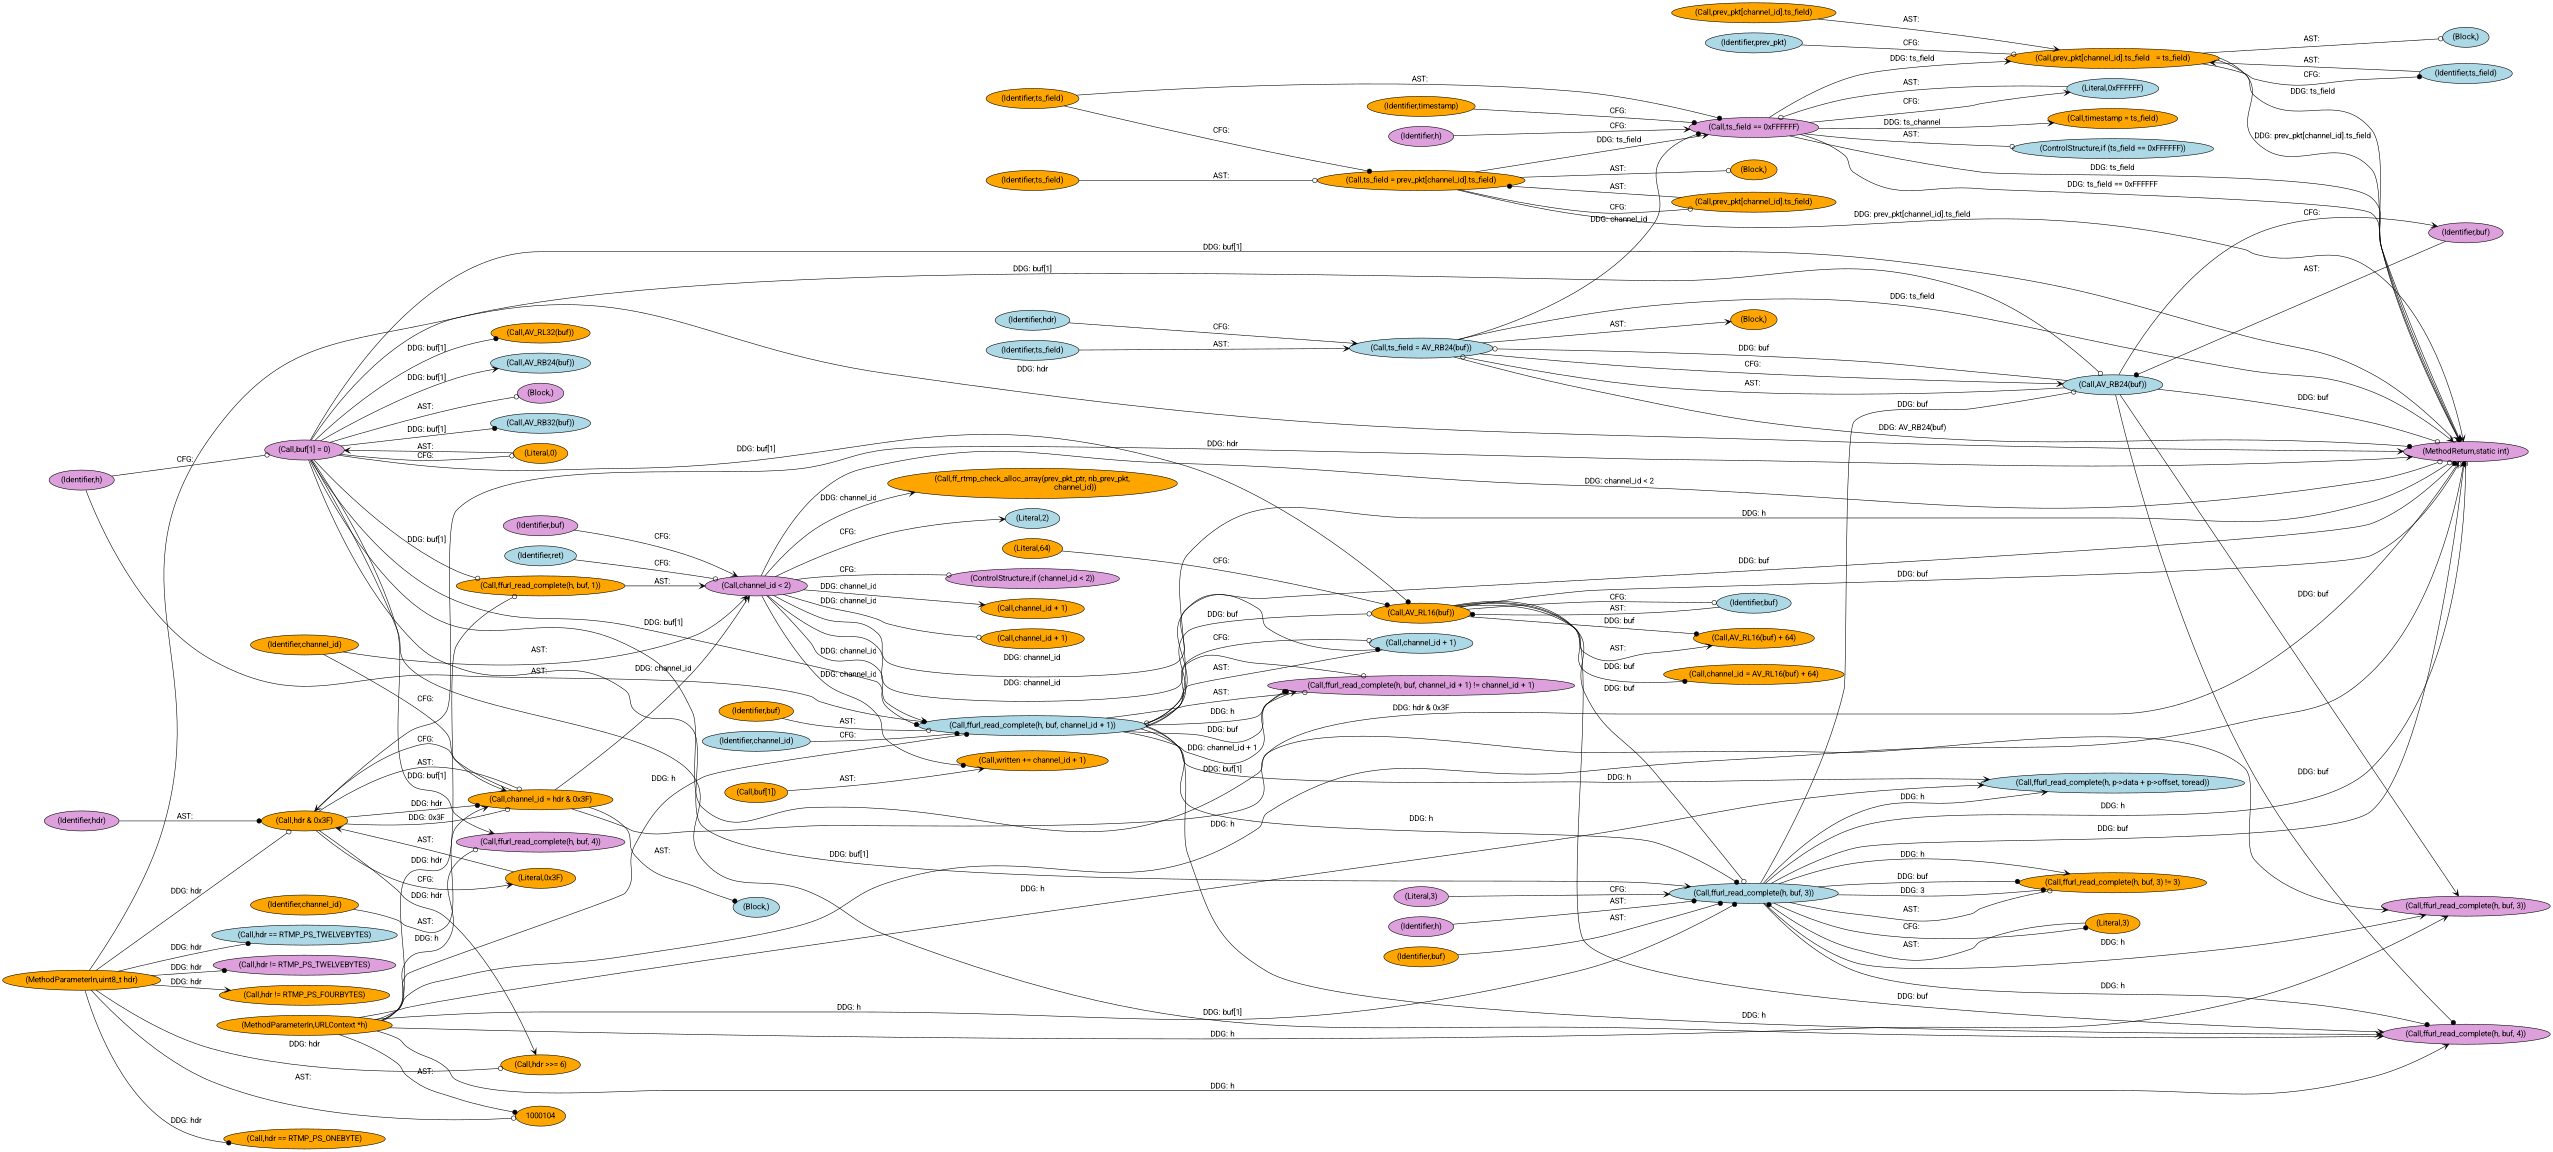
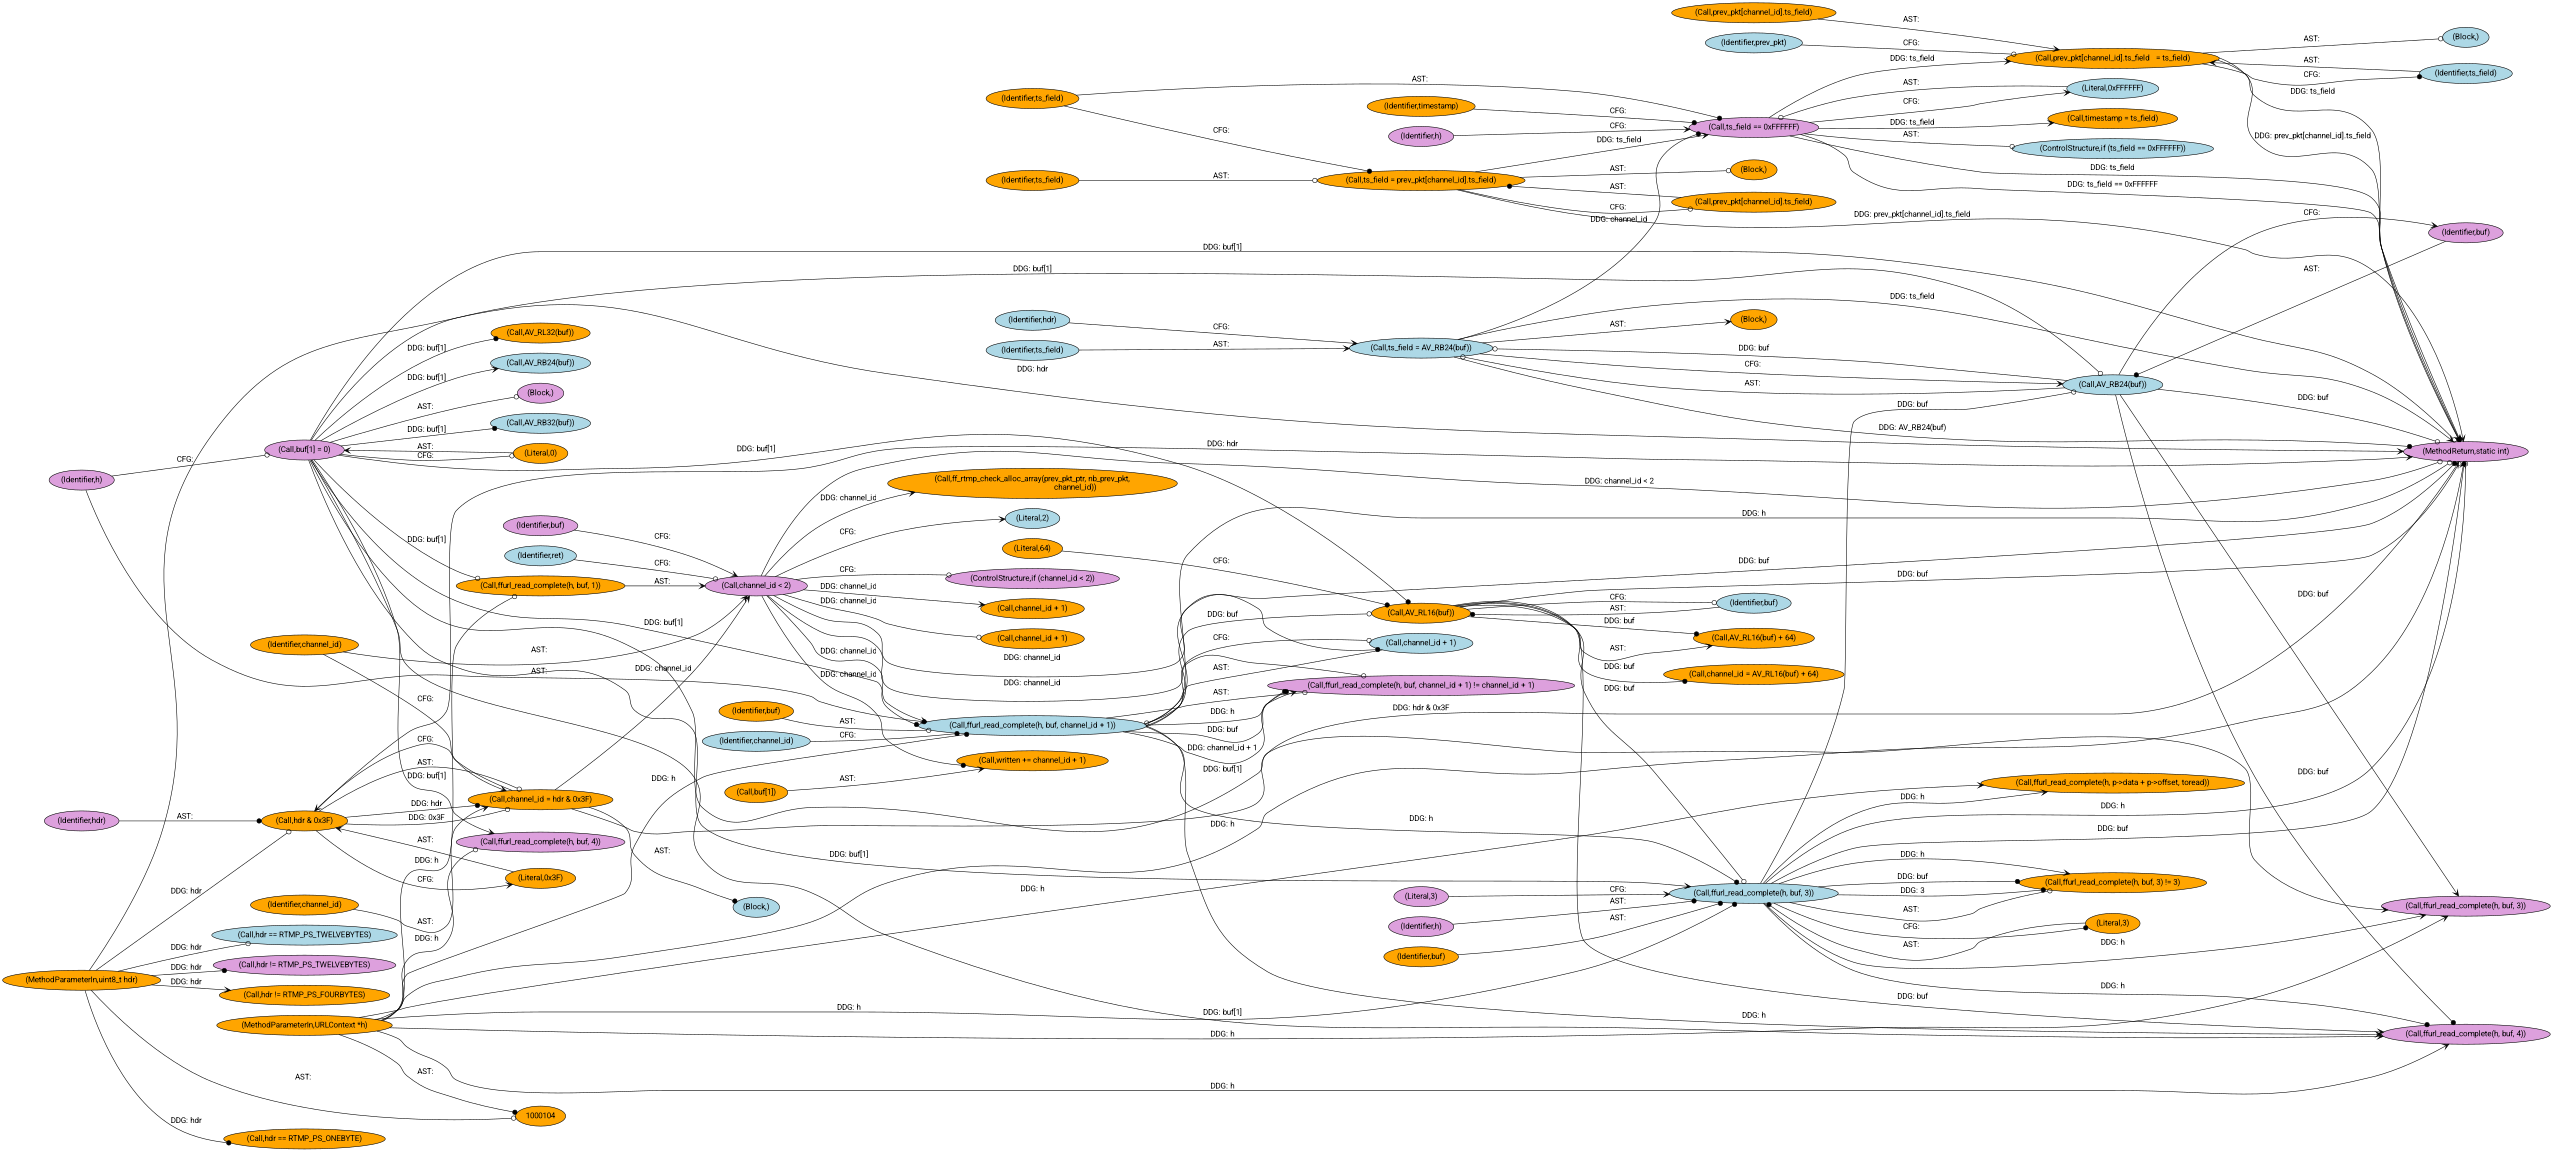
  digraph {
    fontname=Roboto
    rankdir=LR
    node [fillcolor=orange fontname=Roboto style=filled]
    edge [arrowhead=vee fontname=Roboto]
    n1 [label="(Call,prev_pkt[channel_id].ts_field   = ts_field)"]
    n2 [fillcolor=lightblue label="(Identifier,ts_field)"]
    n3 [fillcolor=lightblue label="(Block,)"]
    n4 [fillcolor=plum label="(MethodReturn,static int)"]
    n5 [fillcolor=plum label="(Call,ts_field == 0xFFFFFF)"]
    n6 [fillcolor=lightblue label="(ControlStructure,if (ts_field == 0xFFFFFF))"]
    n7 [fillcolor=lightblue label="(Literal,0xFFFFFF)"]
    n8 [label="(Call,timestamp = ts_field)"]
    n9 [label="(Call,ts_field = prev_pkt[channel_id].ts_field)"]
    n10 [label="(Block,)"]
    n11 [label="(Call,prev_pkt[channel_id].ts_field)"]
    n12 [fillcolor=lightblue label="(Call,ts_field = AV_RB24(buf))"]
    n13 [fillcolor=lightblue label="(Call,AV_RB24(buf))"]
    n14 [label="(Block,)"]
    n15 [fillcolor=plum label="(Identifier,buf)"]
    n16 [fillcolor=plum label="(Call,ffurl_read_complete(h, buf, 4))"]
    n17 [fillcolor=plum label="(Call,ffurl_read_complete(h, buf, 3))"]
    n18 [fillcolor=plum label="(Call,buf[1] = 0)"]
    n19 [fillcolor=lightblue label="(Call,ffurl_read_complete(h, buf, 3))"]
    n20 [fillcolor=lightblue label="(Call,ffurl_read_complete(h, buf, channel_id + 1))"]
    n21 [label="(Call,AV_RL16(buf))"]
    n22 [label="(Call,AV_RL32(buf))"]
    n23 [fillcolor=lightblue label="(Call,AV_RB24(buf))"]
    n24 [label="(Call,ffurl_read_complete(h, buf, 1))"]
    n25 [fillcolor=plum label="(Call,ffurl_read_complete(h, buf, 4))"]
    n26 [fillcolor=plum label="(Block,)"]
    n27 [fillcolor=lightblue label="(Call,AV_RB32(buf))"]
    n28 [label="(Literal,0)"]
-   n29 [fillcolor=lightblue label="(Call,ffurl_read_complete(h, p->data + p->offset, toread))"]
+   n29 [label="(Call,ffurl_read_complete(h, p->data + p->offset, toread))"]
    n30 [label="(Call,ffurl_read_complete(h, buf, 3) != 3)"]
    n31 [label="(Literal,3)"]
    n32 [fillcolor=plum label="(Call,ffurl_read_complete(h, buf, channel_id + 1) != channel_id + 1)"]
    n33 [fillcolor=lightblue label="(Call,channel_id + 1)"]
    n34 [fillcolor=lightblue label="(Identifier,buf)"]
    n35 [label="(Call,channel_id = AV_RL16(buf) + 64)"]
    n36 [label="(Call,AV_RL16(buf) + 64)"]
    n37 [fillcolor=plum label="(Call,channel_id < 2)"]
    n38 [label="(MethodParameterIn,URLContext *h)"]
    1000104
    n40 [fillcolor=plum label="(ControlStructure,if (channel_id < 2))"]
    n41 [label="(Call,written += channel_id + 1)"]
    n42 [label="(Call,channel_id + 1)"]
    n43 [label="(Call,channel_id + 1)"]
    n44 [label="(Call,ff_rtmp_check_alloc_array(prev_pkt_ptr, nb_prev_pkt,\n                                         channel_id))"]
    n45 [fillcolor=lightblue label="(Literal,2)"]
    n46 [label="(Call,channel_id = hdr & 0x3F)"]
    n47 [label="(Call,hdr & 0x3F)"]
    n48 [fillcolor=lightblue label="(Block,)"]
-   n49 [label="(Call,hdr >>= 6)"]
    n50 [label="(Literal,0x3F)"]
    n51 [label="(MethodParameterIn,uint8_t hdr)"]
    n52 [label="(Call,hdr == RTMP_PS_ONEBYTE)"]
    n53 [fillcolor=lightblue label="(Call,hdr == RTMP_PS_TWELVEBYTES)"]
    n54 [fillcolor=plum label="(Call,hdr != RTMP_PS_TWELVEBYTES)"]
    n55 [label="(Call,hdr != RTMP_PS_FOURBYTES)"]
    n56 [label="(Call,prev_pkt[channel_id].ts_field)"]
    n57 [fillcolor=lightblue label="(Identifier,ts_field)"]
    n58 [fillcolor=plum label="(Identifier,buf)"]
    n59 [label="(Identifier,ts_field)"]
    n60 [label="(Identifier,ts_field)"]
    n61 [fillcolor=plum label="(Literal,3)"]
    n62 [label="(Identifier,buf)"]
    n63 [fillcolor=plum label="(Identifier,h)"]
    n64 [label="(Identifier,buf)"]
    n65 [label="(Literal,64)"]
    n66 [fillcolor=plum label="(Identifier,hdr)"]
    n67 [label="(Identifier,timestamp)"]
    n68 [label="(Call,buf[1])"]
    n69 [fillcolor=lightblue label="(Identifier,ret)"]
    n70 [fillcolor=plum label="(Identifier,h)"]
    n71 [label="(Identifier,channel_id)"]
    n72 [fillcolor=lightblue label="(Identifier,channel_id)"]
    n73 [fillcolor=lightblue label="(Identifier,prev_pkt)"]
    n74 [fillcolor=lightblue label="(Identifier,hdr)"]
    n75 [label="(Identifier,channel_id)"]
    n76 [fillcolor=plum label="(Identifier,h)"]
    n1 -> n2 [arrowhead=dot label="CFG: "]
    n1 -> n3 [arrowhead=odot label="AST: "]
    n1 -> n4 [label="DDG: ts_field"]
    n1 -> n4 [arrowhead=dot label="DDG: prev_pkt[channel_id].ts_field"]
    n2 -> n1 [label="AST: "]
    n5 -> n1 [label="DDG: ts_field"]
    n5 -> n4 [arrowhead=dot label="DDG: ts_field"]
    n5 -> n4 [label="DDG: ts_field == 0xFFFFFF"]
    n5 -> n6 [arrowhead=odot label="AST: "]
    n5 -> n7 [label="CFG: "]
-   n5 -> n8 [label="DDG: ts_channel"]
+   n5 -> n8 [label="DDG: ts_field"]
    n7 -> n5 [arrowhead=odot label="AST: "]
    n9 -> n4 [label="DDG: prev_pkt[channel_id].ts_field"]
    n9 -> n5 [label="DDG: ts_field"]
    n9 -> n10 [arrowhead=odot label="AST: "]
    n9 -> n11 [arrowhead=odot label="CFG: "]
    n11 -> n9 [arrowhead=dot label="AST: "]
    n12 -> n4 [arrowhead=dot label="DDG: AV_RB24(buf)"]
    n12 -> n4 [label="DDG: ts_field"]
    n12 -> n5 [arrowhead=dot label="DDG: channel_id"]
    n12 -> n13 [label="CFG: "]
    n12 -> n14 [label="AST: "]
    n13 -> n4 [arrowhead=odot label="DDG: buf"]
    n13 -> n12 [arrowhead=odot label="AST: "]
    n13 -> n12 [arrowhead=odot label="DDG: buf"]
    n13 -> n15 [label="CFG: "]
    n13 -> n16 [arrowhead=dot label="DDG: buf"]
    n13 -> n17 [label="DDG: buf"]
    n15 -> n13 [arrowhead=dot label="AST: "]
    n18 -> n4 [arrowhead=odot label="DDG: buf[1]"]
    n18 -> n13 [arrowhead=odot label="DDG: buf[1]"]
    n18 -> n16 [label="DDG: buf[1]"]
    n18 -> n17 [label="DDG: buf[1]"]
    n18 -> n19 [label="DDG: buf[1]"]
    n18 -> n20 [label="DDG: buf[1]"]
    n18 -> n21 [arrowhead=dot label="DDG: buf[1]"]
    n18 -> n22 [arrowhead=dot label="DDG: buf[1]"]
    n18 -> n23 [label="DDG: buf[1]"]
    n18 -> n24 [arrowhead=odot label="DDG: buf[1]"]
    n18 -> n25 [label="DDG: buf[1]"]
    n18 -> n26 [arrowhead=odot label="AST: "]
    n18 -> n27 [arrowhead=dot label="DDG: buf[1]"]
    n18 -> n28 [arrowhead=odot label="CFG: "]
    n19 -> n4 [arrowhead=odot label="DDG: h"]
    n19 -> n4 [arrowhead=dot label="DDG: buf"]
    n19 -> n13 [arrowhead=odot label="DDG: buf"]
    n19 -> n16 [arrowhead=dot label="DDG: h"]
    n19 -> n17 [label="DDG: h"]
    n19 -> n29 [label="DDG: h"]
    n19 -> n30 [arrowhead=odot label="AST: "]
    n19 -> n30 [label="DDG: h"]
    n19 -> n30 [arrowhead=dot label="DDG: buf"]
    n19 -> n30 [arrowhead=dot label="DDG: 3"]
    n19 -> n31 [arrowhead=dot label="CFG: "]
    n20 -> n4 [arrowhead=odot label="DDG: h"]
    n20 -> n4 [arrowhead=dot label="DDG: buf"]
    n20 -> n16 [label="DDG: h"]
    n20 -> n19 [arrowhead=dot label="DDG: h"]
    n20 -> n21 [arrowhead=odot label="DDG: buf"]
-   n20 -> n29 [label="DDG: h"]
    n20 -> n32 [arrowhead=odot label="AST: "]
    n20 -> n32 [label="DDG: h"]
    n20 -> n32 [arrowhead=dot label="DDG: buf"]
    n20 -> n32 [arrowhead=dot label="DDG: channel_id + 1"]
    n20 -> n33 [arrowhead=odot label="CFG: "]
    n21 -> n4 [arrowhead=odot label="DDG: buf"]
    n21 -> n16 [label="DDG: buf"]
    n21 -> n19 [arrowhead=odot label="DDG: buf"]
    n21 -> n34 [arrowhead=odot label="CFG: "]
    n21 -> n35 [arrowhead=dot label="DDG: buf"]
    n21 -> n36 [label="AST: "]
    n21 -> n36 [arrowhead=dot label="DDG: buf"]
    n24 -> n37 [label="AST: "]
    n28 -> n18 [label="AST: "]
    n31 -> n19 [arrowhead=dot label="AST: "]
    n33 -> n20 [arrowhead=odot label="AST: "]
    n34 -> n21 [arrowhead=dot label="AST: "]
    n37 -> n4 [arrowhead=odot label="DDG: channel_id < 2"]
    n37 -> n20 [arrowhead=dot label="DDG: channel_id"]
    n37 -> n32 [arrowhead=odot label="DDG: channel_id"]
    n37 -> n33 [arrowhead=dot label="DDG: channel_id"]
    n37 -> n40 [arrowhead=odot label="CFG: "]
    n37 -> n41 [arrowhead=dot label="DDG: channel_id"]
    n37 -> n42 [label="DDG: channel_id"]
    n37 -> n43 [arrowhead=odot label="DDG: channel_id"]
    n37 -> n44 [label="DDG: channel_id"]
    n37 -> n45 [label="CFG: "]
    n38 -> n4 [label="DDG: h"]
    n38 -> n16 [label="DDG: h"]
    n38 -> n17 [label="DDG: h"]
    n38 -> n19 [arrowhead=dot label="DDG: h"]
    n38 -> n20 [arrowhead=dot label="DDG: h"]
-   n38 -> n24 [arrowhead=odot label="DDG: hdr"]
+   n38 -> n24 [arrowhead=odot label="DDG: h"]
    n38 -> n25 [arrowhead=odot label="DDG: h"]
    n38 -> n29 [label="DDG: h"]
    n38 -> 1000104 [arrowhead=dot label="AST: "]
    n46 -> n4 [label="DDG: hdr & 0x3F"]
    n46 -> n37 [label="DDG: channel_id"]
    n46 -> n47 [label="CFG: "]
    n46 -> n48 [arrowhead=dot label="AST: "]
    n47 -> n4 [label="DDG: hdr"]
    n47 -> n46 [arrowhead=odot label="AST: "]
    n47 -> n46 [arrowhead=dot label="DDG: hdr"]
    n47 -> n46 [arrowhead=odot label="DDG: 0x3F"]
-   n47 -> n49 [label="DDG: hdr"]
    n47 -> n50 [label="CFG: "]
    n50 -> n47 [label="AST: "]
    n51 -> n4 [label="DDG: hdr"]
    n51 -> 1000104 [arrowhead=odot label="AST: "]
    n51 -> n47 [arrowhead=odot label="DDG: hdr"]
-   n51 -> n49 [arrowhead=odot label="DDG: hdr"]
    n51 -> n52 [arrowhead=dot label="DDG: hdr"]
-   n51 -> n53 [arrowhead=dot label="DDG: hdr"]
+   n51 -> n53 [arrowhead=odot label="DDG: hdr"]
    n51 -> n54 [arrowhead=dot label="DDG: hdr"]
    n51 -> n55 [label="DDG: hdr"]
    n56 -> n1 [label="AST: "]
    n57 -> n12 [label="AST: "]
    n58 -> n37 [label="CFG: "]
    n59 -> n5 [arrowhead=dot label="AST: "]
    n59 -> n9 [arrowhead=dot label="CFG: "]
    n60 -> n9 [arrowhead=odot label="AST: "]
    n61 -> n19 [label="CFG: "]
    n62 -> n20 [arrowhead=odot label="AST: "]
    n63 -> n19 [arrowhead=dot label="AST: "]
    n64 -> n19 [arrowhead=dot label="AST: "]
    n65 -> n21 [arrowhead=dot label="CFG: "]
    n66 -> n47 [arrowhead=dot label="AST: "]
    n67 -> n5 [arrowhead=dot label="CFG: "]
    n68 -> n41 [label="AST: "]
    n69 -> n37 [arrowhead=odot label="CFG: "]
    n70 -> n5 [label="CFG: "]
    n71 -> n46 [label="AST: "]
    n72 -> n20 [arrowhead=dot label="CFG: "]
    n73 -> n1 [arrowhead=odot label="CFG: "]
    n74 -> n12 [label="CFG: "]
    n75 -> n37 [label="AST: "]
    n75 -> n46 [label="CFG: "]
    n76 -> n18 [arrowhead=odot label="CFG: "]
    n76 -> n20 [arrowhead=dot label="AST: "]
  }
